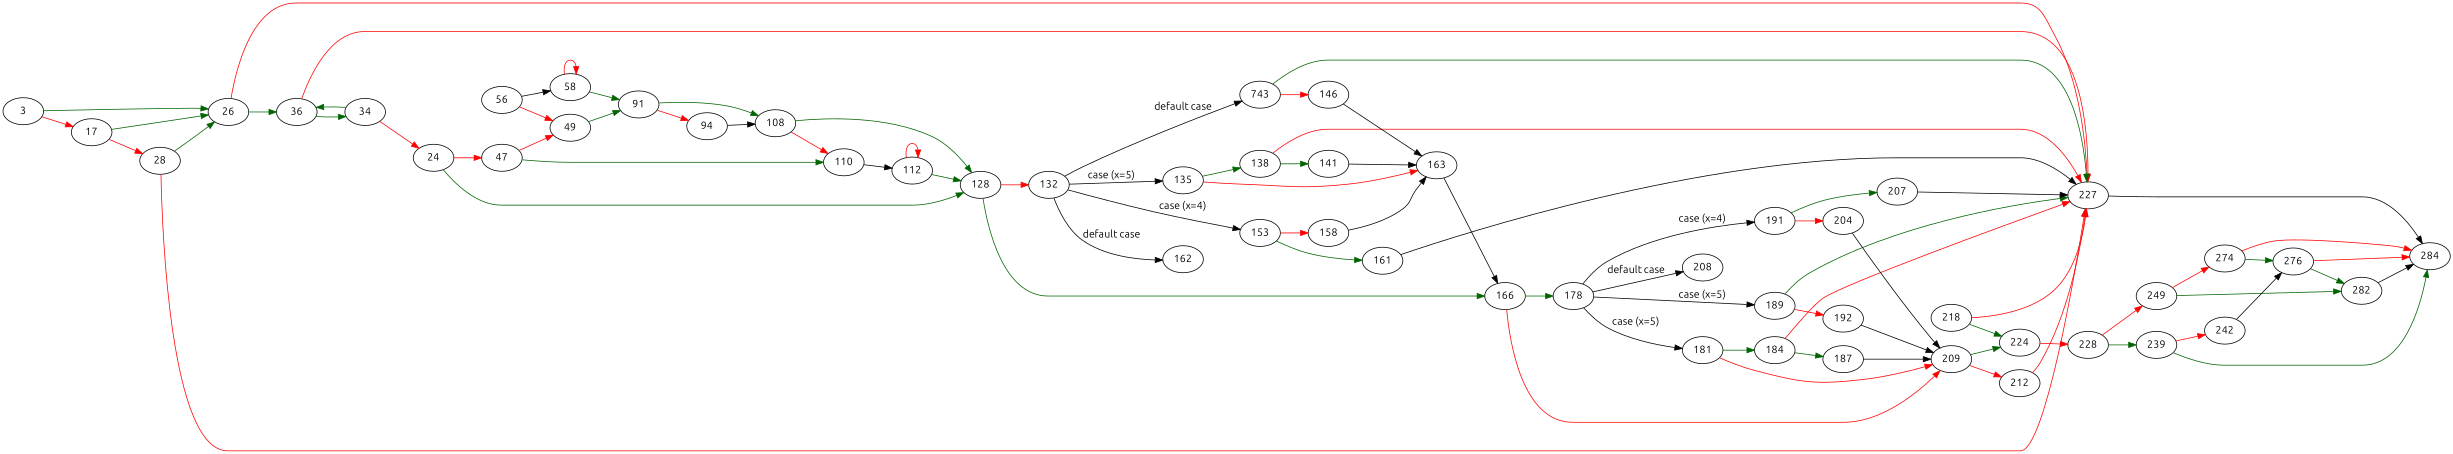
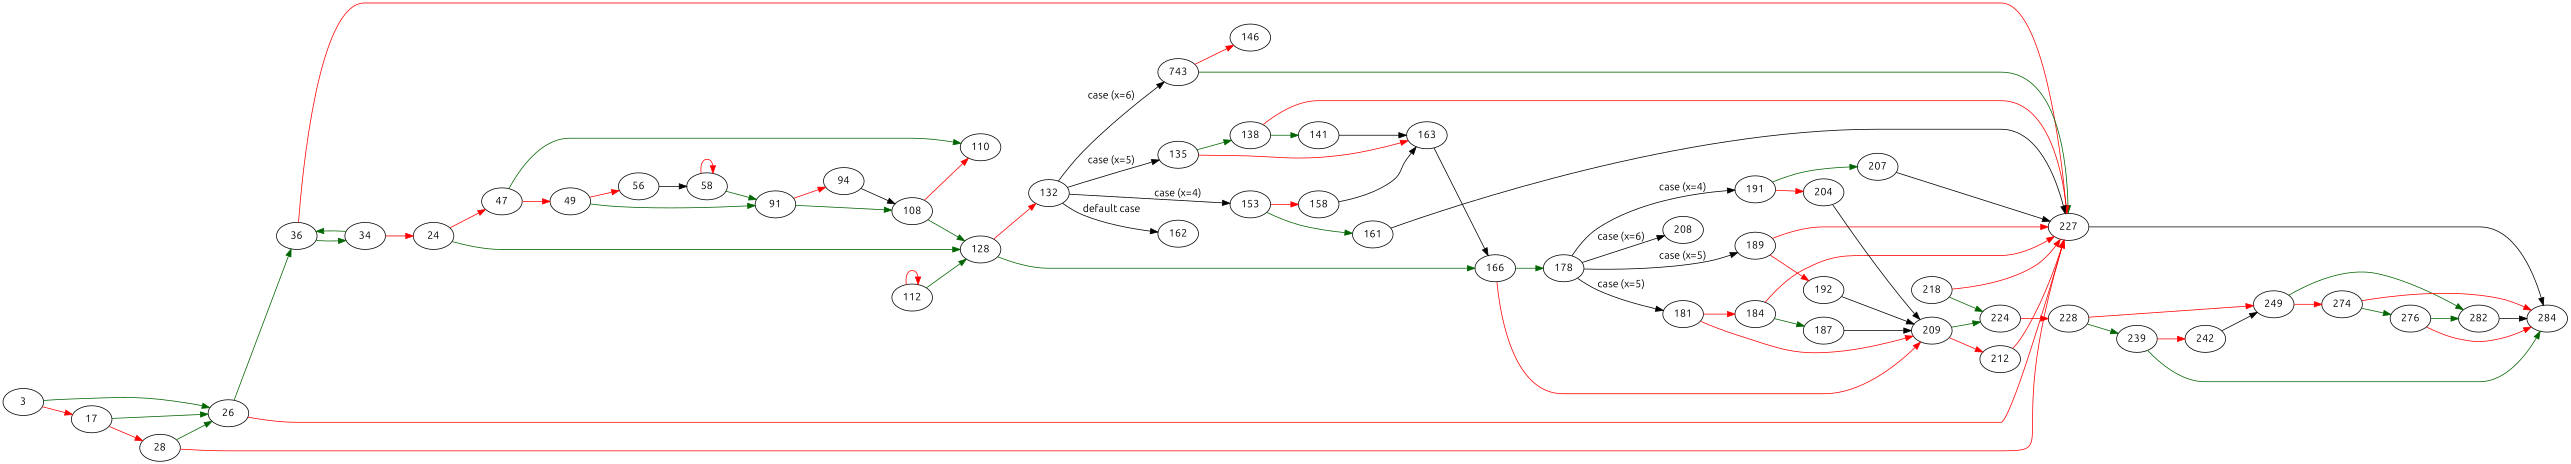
  strict digraph {
    fontname=Ubuntu
    rankdir=LR
    node [fontname=Ubuntu]
    edge [color=red cond=false fontname=Ubuntu]
    3 [entry=true]
    26
    17
    227
    36
    n6 [label=28]
    284
    34
    n9 [label=24]
    128
    47
    166
    132
    110
    49
    178
    209
    135
    n19 [label=743]
    153
    162
    112
    91
    56
    108
    94
    58
    181
    189
    n30 [label=191]
    208
    212
    224
    138
    163
    146
    161
    158
    141
    184
    192
    207
    204
    228
    239
    249
    187
    242
    282
    274
    218
    276
    3 -> 26 [color=darkgreen cond=true]
    3 -> 17
    26 -> 227
    26 -> 36 [color=darkgreen cond=true]
    17 -> 26 [color=darkgreen cond=true]
    17 -> n6
    227 -> 284 [color="" cond=""]
    36 -> 227
    36 -> 34 [color=darkgreen cond=true]
    n6 -> 26 [color=darkgreen cond=true]
    n6 -> 227
    34 -> 36 [color=darkgreen cond=true]
    34 -> n9
    n9 -> 128 [color=darkgreen cond=true]
    n9 -> 47
    128 -> 166 [color=darkgreen cond=true]
    128 -> 132
    47 -> 110 [color=darkgreen cond=true]
    47 -> 49
    166 -> 178 [color=darkgreen cond=true]
    166 -> 209
    132 -> 135 [cond="case (x=5)" label="case (x=5)" color=""]
-   132 -> n19 [cond="case (x=6)" label="default case" color=""]
+   132 -> n19 [cond="case (x=6)" label="case (x=6)" color=""]
    132 -> 153 [cond="case (x=4)" label="case (x=4)" color=""]
    132 -> 162 [cond="default case" label="default case" color=""]
-   110 -> 112 [color="" cond=""]
    49 -> 91 [color=darkgreen cond=true]
-   56 -> 49
+   49 -> 56
    178 -> 181 [cond="case (x=5)" label="case (x=5)" color=""]
    178 -> 189 [cond="case (x=6)" label="case (x=5)" color=""]
    178 -> n30 [cond="case (x=4)" label="case (x=4)" color=""]
-   178 -> 208 [cond="default case" label="default case" color=""]
+   178 -> 208 [cond="default case" label="case (x=6)" color=""]
    209 -> 212
    209 -> 224 [color=darkgreen cond=true]
    135 -> 138 [color=darkgreen cond=true]
    135 -> 163
    n19 -> 227 [color=darkgreen cond=true]
    n19 -> 146
    153 -> 161 [color=darkgreen cond=true]
    153 -> 158
    112 -> 128 [color=darkgreen cond=true]
    112 -> 112
    91 -> 108 [color=darkgreen cond=true]
    91 -> 94
    56 -> 58 [color="" cond=""]
    108 -> 128 [color=darkgreen cond=true]
    108 -> 110
    94 -> 108 [color="" cond=""]
    58 -> 91 [color=darkgreen cond=true]
    58 -> 58
    181 -> 209
-   181 -> 184 [color=darkgreen cond=true]
-   189 -> 227 [color=darkgreen cond=true]
+   181 -> 184 [cond=true]
+   189 -> 227 [cond=true]
    189 -> 192
    n30 -> 207 [color=darkgreen cond=true]
    n30 -> 204
    212 -> 227
    224 -> 228 [cond=""]
    138 -> 227
    138 -> 141 [color=darkgreen cond=true]
    163 -> 166 [color="" cond=""]
-   146 -> 163 [color="" cond=""]
    161 -> 227 [color="" cond=""]
    158 -> 163 [color="" cond=""]
    141 -> 163 [color="" cond=""]
    184 -> 227
    184 -> 187 [color=darkgreen cond=true]
    192 -> 209 [color="" cond=""]
    207 -> 227 [color="" cond=""]
    204 -> 209 [color="" cond=""]
    228 -> 239 [color=darkgreen cond=true]
    228 -> 249
    239 -> 284 [color=darkgreen cond=true]
    239 -> 242
    249 -> 282 [color=darkgreen cond=true]
    249 -> 274
    187 -> 209 [color="" cond=""]
-   242 -> 276 [color="" cond=""]
+   242 -> 249 [color="" cond=""]
    282 -> 284 [color="" cond=""]
    274 -> 284
    274 -> 276 [color=darkgreen cond=true]
    218 -> 227
    218 -> 224 [color=darkgreen cond=true]
    276 -> 284
    276 -> 282 [color=darkgreen cond=true]
  }
